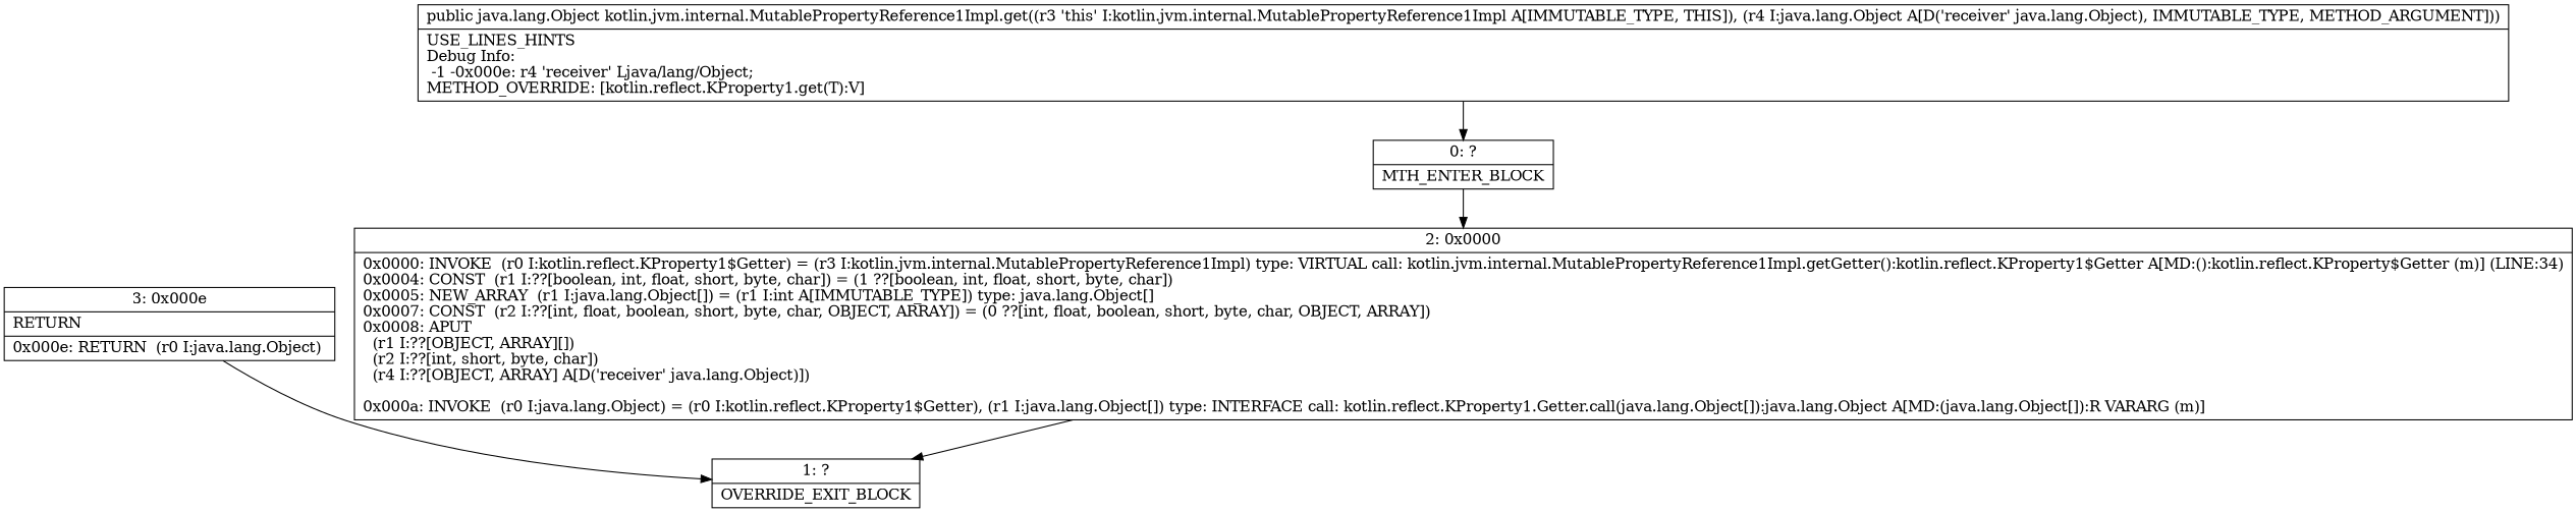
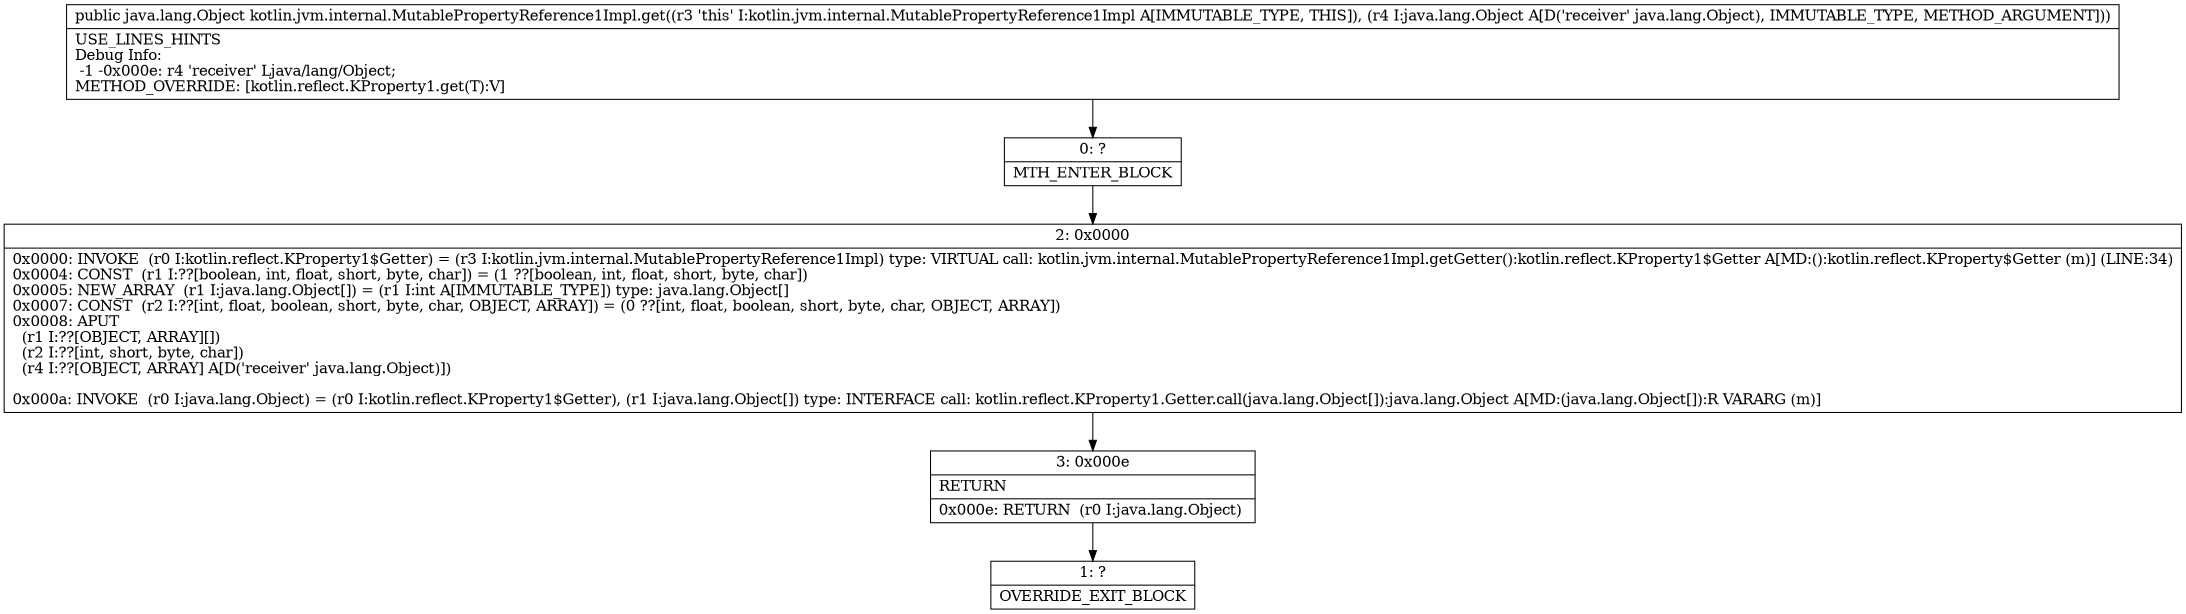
  digraph {
    node [shape=record]
    n1 [label="{0\:\ ?|MTH_ENTER_BLOCK\l}"]
    n2 [label="{2\:\ 0x0000|0x0000: INVOKE  (r0 I:kotlin.reflect.KProperty1$Getter) = (r3 I:kotlin.jvm.internal.MutablePropertyReference1Impl) type: VIRTUAL call: kotlin.jvm.internal.MutablePropertyReference1Impl.getGetter():kotlin.reflect.KProperty1$Getter A[MD:():kotlin.reflect.KProperty$Getter (m)] (LINE:34)\l0x0004: CONST  (r1 I:??[boolean, int, float, short, byte, char]) = (1 ??[boolean, int, float, short, byte, char]) \l0x0005: NEW_ARRAY  (r1 I:java.lang.Object[]) = (r1 I:int A[IMMUTABLE_TYPE]) type: java.lang.Object[] \l0x0007: CONST  (r2 I:??[int, float, boolean, short, byte, char, OBJECT, ARRAY]) = (0 ??[int, float, boolean, short, byte, char, OBJECT, ARRAY]) \l0x0008: APUT  \l  (r1 I:??[OBJECT, ARRAY][])\l  (r2 I:??[int, short, byte, char])\l  (r4 I:??[OBJECT, ARRAY] A[D('receiver' java.lang.Object)])\l \l0x000a: INVOKE  (r0 I:java.lang.Object) = (r0 I:kotlin.reflect.KProperty1$Getter), (r1 I:java.lang.Object[]) type: INTERFACE call: kotlin.reflect.KProperty1.Getter.call(java.lang.Object[]):java.lang.Object A[MD:(java.lang.Object[]):R VARARG (m)]\l}"]
    n3 [label="{3\:\ 0x000e|RETURN\l|0x000e: RETURN  (r0 I:java.lang.Object) \l}"]
    n4 [label="{1\:\ ?|OVERRIDE_EXIT_BLOCK\l}"]
    n5 [label="{public java.lang.Object kotlin.jvm.internal.MutablePropertyReference1Impl.get((r3 'this' I:kotlin.jvm.internal.MutablePropertyReference1Impl A[IMMUTABLE_TYPE, THIS]), (r4 I:java.lang.Object A[D('receiver' java.lang.Object), IMMUTABLE_TYPE, METHOD_ARGUMENT]))  | USE_LINES_HINTS\lDebug Info:\l  \-1 \-0x000e: r4 'receiver' Ljava\/lang\/Object;\lMETHOD_OVERRIDE: [kotlin.reflect.KProperty1.get(T):V]\l}"]
    n1 -> n2
-   n2 -> n4
+   n2 -> n3
    n3 -> n4
    n5 -> n1
  }
